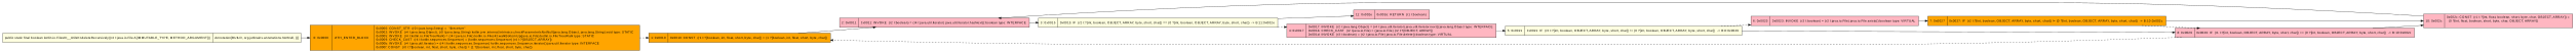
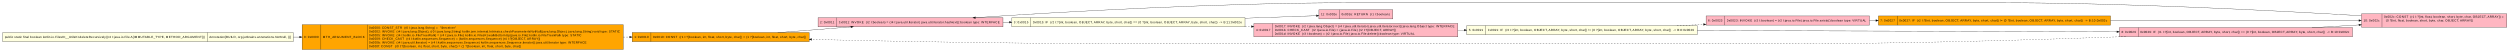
  digraph {
    fontname="Liberation Sans"
    rankdir=LR
    node [fillcolor=lightpink fontname="Liberation Sans" shape=record style=filled]
    edge [fontname="Liberation Sans"]
-   n1 [fillcolor=orange label="{0\:\ 0x0000|MTH_ENTER_BLOCK\l|0x0000: CONST_STR  (r0 I:java.lang.String) =  \"$receiver\" \l0x0002: INVOKE  (r4 I:java.lang.Object), (r0 I:java.lang.String) kotlin.jvm.internal.Intrinsics.checkParameterIsNotNull(java.lang.Object, java.lang.String):void type: STATIC \l0x0005: INVOKE  (r4 I:kotlin.io.FileTreeWalk) = (r4 I:java.io.File) kotlin.io.FilesKt.walkBottomUp(java.io.File):kotlin.io.FileTreeWalk type: STATIC \l0x0009: CHECK_CAST  (r4 I:kotlin.sequences.Sequence) = (kotlin.sequences.Sequence) (r4 I:?[OBJECT, ARRAY]) \l0x000b: INVOKE  (r4 I:java.util.Iterator) = (r4 I:kotlin.sequences.Sequence) kotlin.sequences.Sequence.iterator():java.util.Iterator type: INTERFACE \l0x000f: CONST  (r0 I:?[boolean, int, float, short, byte, char]) = (1 ?[boolean, int, float, short, byte, char]) \l}"]
+   n1 [fillcolor=orange label="{0\:\ 0x0000|MTH_ARGUMENT_BLOCK\l|0x0000: CONST_STR  (r0 I:java.lang.String) =  \"$receiver\" \l0x0002: INVOKE  (r4 I:java.lang.Object), (r0 I:java.lang.String) kotlin.jvm.internal.Intrinsics.checkParameterIsNotNull(java.lang.Object, java.lang.String):void type: STATIC \l0x0005: INVOKE  (r4 I:kotlin.io.FileTreeWalk) = (r4 I:java.io.File) kotlin.io.FilesKt.walkBottomUp(java.io.File):kotlin.io.FileTreeWalk type: STATIC \l0x0009: CHECK_CAST  (r4 I:kotlin.sequences.Sequence) = (kotlin.sequences.Sequence) (r4 I:?[OBJECT, ARRAY]) \l0x000b: INVOKE  (r4 I:java.util.Iterator) = (r4 I:kotlin.sequences.Sequence) kotlin.sequences.Sequence.iterator():java.util.Iterator type: INTERFACE \l0x000f: CONST  (r0 I:?[boolean, int, float, short, byte, char]) = (1 ?[boolean, int, float, short, byte, char]) \l}"]
    n2 [fillcolor=orange label="{1\:\ 0x0010|0x0010: CONST  (r1 I:?[boolean, int, float, short, byte, char]) = (1 ?[boolean, int, float, short, byte, char]) \l}"]
    n3 [label="{2\:\ 0x0011|0x0011: INVOKE  (r2 I:boolean) = (r4 I:java.util.Iterator) java.util.Iterator.hasNext():boolean type: INTERFACE \l}"]
    n4 [fillcolor=lightyellow label="{3\:\ 0x0015|0x0015: IF  (r2 I:?[int, boolean, OBJECT, ARRAY, byte, short, char]) == (0 ?[int, boolean, OBJECT, ARRAY, byte, short, char])  \-\> B:11:0x002e \l}"]
    n5 [label="{4\:\ 0x0017|0x0017: INVOKE  (r2 I:java.lang.Object) = (r4 I:java.util.Iterator) java.util.Iterator.next():java.lang.Object type: INTERFACE \l0x001b: CHECK_CAST  (r2 I:java.io.File) = (java.io.File) (r2 I:?[OBJECT, ARRAY]) \l0x001d: INVOKE  (r3 I:boolean) = (r2 I:java.io.File) java.io.File.delete():boolean type: VIRTUAL \l}"]
    n6 [label="{11\:\ 0x002e|0x002e: RETURN  (r1 I:boolean) \l}"]
    n7 [fillcolor=lightyellow label="{5\:\ 0x0021|0x0021: IF  (r3 I:?[int, boolean, OBJECT, ARRAY, byte, short, char]) != (0 ?[int, boolean, OBJECT, ARRAY, byte, short, char])  \-\> B:8:0x0029 \l}"]
    n8 [label="{6\:\ 0x0023|0x0023: INVOKE  (r2 I:boolean) = (r2 I:java.io.File) java.io.File.exists():boolean type: VIRTUAL \l}"]
    n9 [label="{8\:\ 0x0029|0x0029: IF  (r1 I:?[int, boolean, OBJECT, ARRAY, byte, short, char]) == (0 ?[int, boolean, OBJECT, ARRAY, byte, short, char])  \-\> B:10:0x002c \l}"]
    n10 [fillcolor=orange label="{7\:\ 0x0027|0x0027: IF  (r2 I:?[int, boolean, OBJECT, ARRAY, byte, short, char]) != (0 ?[int, boolean, OBJECT, ARRAY, byte, short, char])  \-\> B:10:0x002c \l}"]
    n11 [label="{10\:\ 0x002c|0x002c: CONST  (r1 I:?[int, float, boolean, short, byte, char, OBJECT, ARRAY]) = \l  (0 ?[int, float, boolean, short, byte, char, OBJECT, ARRAY])\l \l}"]
    n12 [fillcolor=lightyellow label="{public static final boolean kotlin.io.FilesKt__UtilsKt.deleteRecursively((r4 I:java.io.File A[IMMUTABLE_TYPE, METHOD_ARGUMENT]))  | Annotation[BUILD, org.jetbrains.annotations.NotNull, \{\}]\l}"]
    n1 -> n2 [style=dashed]
    n2 -> n3
    n3 -> n4
    n4 -> n5 [style=dashed]
    n4 -> n6
    n5 -> n7
    n7 -> n8 [style=dashed]
    n7 -> n9
    n8 -> n10
    n9 -> n2 [style=dashed]
    n9 -> n11
-   n10 -> n9 [style=dashed]
    n10 -> n11
    n11 -> n3
    n12 -> n1
  }
